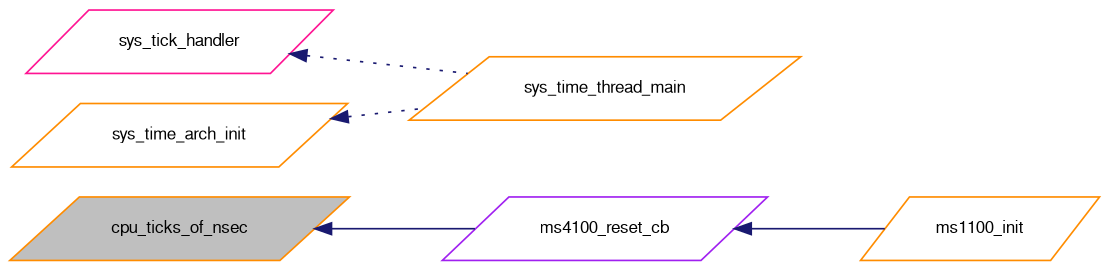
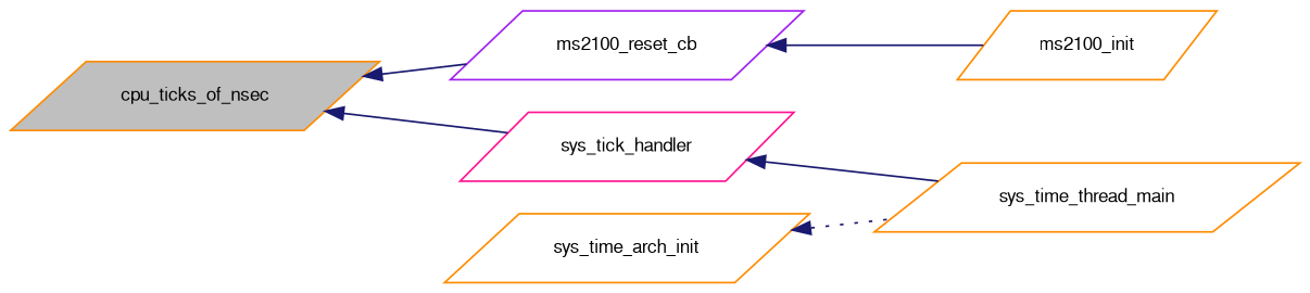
  digraph {
    rankdir=LR
    node [color=darkorange fillcolor=white fontname=FreeSans fontsize=10 shape=parallelogram style=filled]
    edge [color=midnightblue dir=back fontname=FreeSans fontsize=10 labelfontname=FreeSans labelfontsize=10 style=solid]
    n1 [fillcolor=grey75 fontcolor=black height=0.2 label=cpu_ticks_of_nsec width=0.4]
-   n2 [color=purple height=0.2 label=ms4100_reset_cb width=0.4]
+   n2 [color=purple height=0.2 label=ms2100_reset_cb width=0.4]
    n3 [color=deeppink height=0.2 label=sys_tick_handler width=0.4]
-   n4 [height=0.2 label=ms1100_init width=0.4]
+   n4 [height=0.2 label=ms2100_init width=0.4]
    n5 [height=0.2 label=sys_time_thread_main width=0.4]
    n6 [height=0.2 label=sys_time_arch_init width=0.4]
    n1 -> n2
+   n1 -> n3
    n2 -> n4
-   n3 -> n5 [style=dotted]
+   n3 -> n5
    n6 -> n5 [style=dotted]
  }
